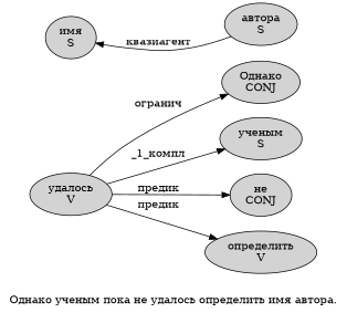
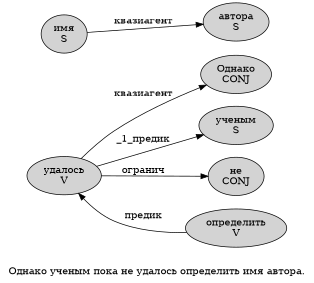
  digraph {
    label="Однако ученым пока не удалось определить имя автора."
    rankdir=LR
    node [fillcolor=lightgray penwidth=1 shape=ellipse style=filled]
    n1 [label="Однако\nCONJ"]
    n2 [label="ученым\nS"]
    n3 [label="не\nCONJ"]
    n4 [label="удалось\nV"]
    n5 [label="определить\nV"]
    n6 [label="имя\nS"]
    n7 [label="автора\nS"]
-   n4 -> n1 [label="огранич"]
-   n4 -> n2 [label="_1_компл"]
-   n4 -> n3 [label="предик"]
-   n4 -> n5 [label="предик"]
-   n7 -> n6 [label="квазиагент"]
+   n4 -> n1 [label="квазиагент"]
+   n4 -> n2 [label="_1_предик"]
+   n4 -> n3 [label="огранич"]
+   n5 -> n4 [label="предик"]
+   n6 -> n7 [label="квазиагент"]
  }
